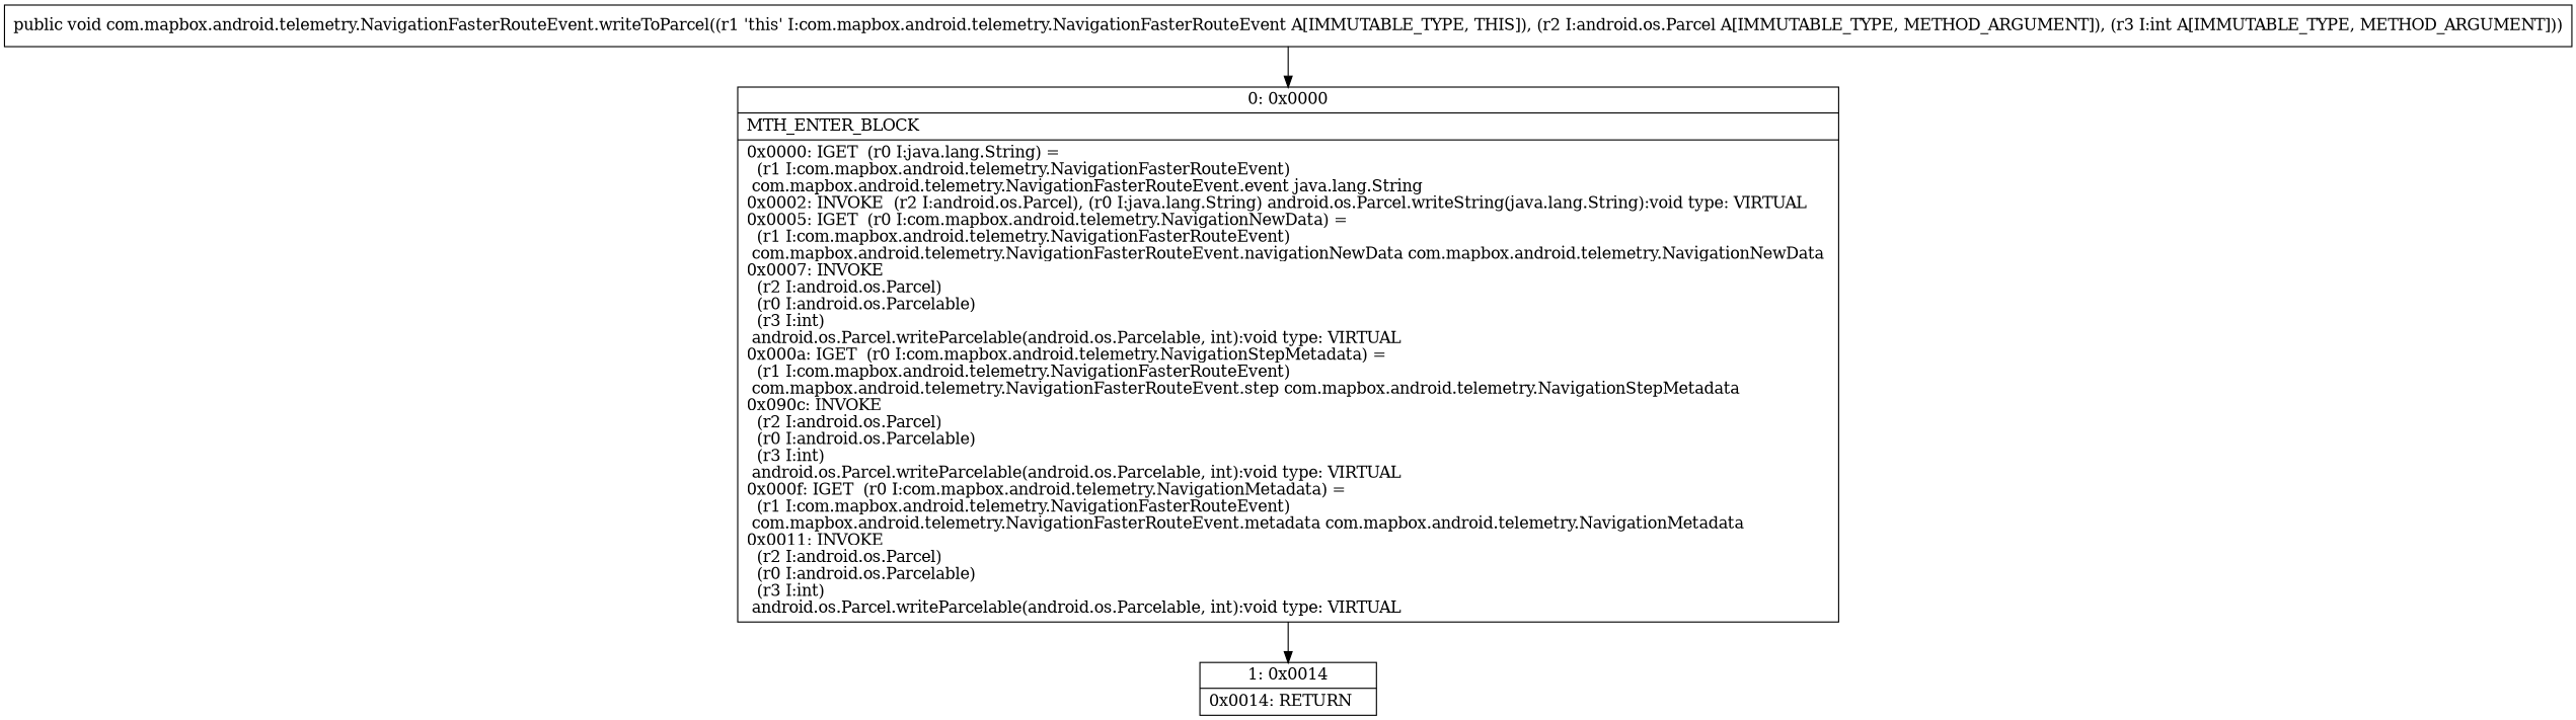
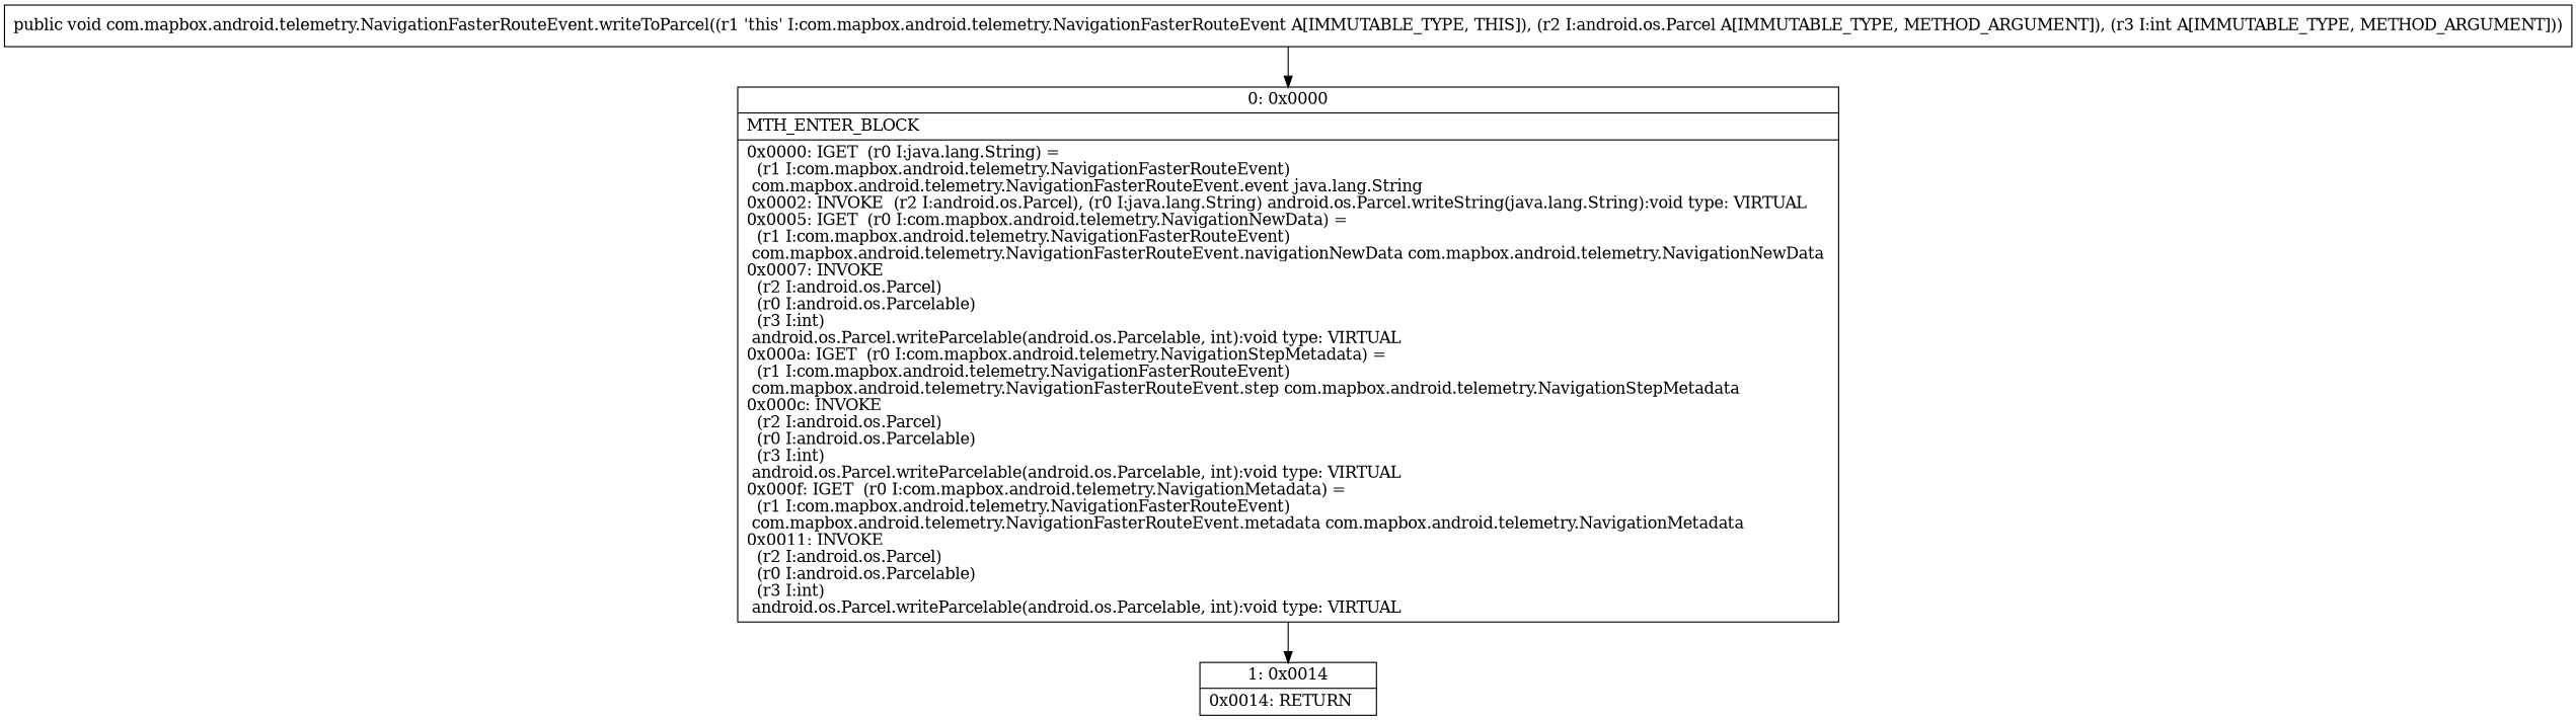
  digraph {
    node [shape=record]
-   n1 [label="{0\:\ 0x0000|MTH_ENTER_BLOCK\l|0x0000: IGET  (r0 I:java.lang.String) = \l  (r1 I:com.mapbox.android.telemetry.NavigationFasterRouteEvent)\l com.mapbox.android.telemetry.NavigationFasterRouteEvent.event java.lang.String \l0x0002: INVOKE  (r2 I:android.os.Parcel), (r0 I:java.lang.String) android.os.Parcel.writeString(java.lang.String):void type: VIRTUAL \l0x0005: IGET  (r0 I:com.mapbox.android.telemetry.NavigationNewData) = \l  (r1 I:com.mapbox.android.telemetry.NavigationFasterRouteEvent)\l com.mapbox.android.telemetry.NavigationFasterRouteEvent.navigationNewData com.mapbox.android.telemetry.NavigationNewData \l0x0007: INVOKE  \l  (r2 I:android.os.Parcel)\l  (r0 I:android.os.Parcelable)\l  (r3 I:int)\l android.os.Parcel.writeParcelable(android.os.Parcelable, int):void type: VIRTUAL \l0x000a: IGET  (r0 I:com.mapbox.android.telemetry.NavigationStepMetadata) = \l  (r1 I:com.mapbox.android.telemetry.NavigationFasterRouteEvent)\l com.mapbox.android.telemetry.NavigationFasterRouteEvent.step com.mapbox.android.telemetry.NavigationStepMetadata \l0x090c: INVOKE  \l  (r2 I:android.os.Parcel)\l  (r0 I:android.os.Parcelable)\l  (r3 I:int)\l android.os.Parcel.writeParcelable(android.os.Parcelable, int):void type: VIRTUAL \l0x000f: IGET  (r0 I:com.mapbox.android.telemetry.NavigationMetadata) = \l  (r1 I:com.mapbox.android.telemetry.NavigationFasterRouteEvent)\l com.mapbox.android.telemetry.NavigationFasterRouteEvent.metadata com.mapbox.android.telemetry.NavigationMetadata \l0x0011: INVOKE  \l  (r2 I:android.os.Parcel)\l  (r0 I:android.os.Parcelable)\l  (r3 I:int)\l android.os.Parcel.writeParcelable(android.os.Parcelable, int):void type: VIRTUAL \l}"]
+   n1 [label="{0\:\ 0x0000|MTH_ENTER_BLOCK\l|0x0000: IGET  (r0 I:java.lang.String) = \l  (r1 I:com.mapbox.android.telemetry.NavigationFasterRouteEvent)\l com.mapbox.android.telemetry.NavigationFasterRouteEvent.event java.lang.String \l0x0002: INVOKE  (r2 I:android.os.Parcel), (r0 I:java.lang.String) android.os.Parcel.writeString(java.lang.String):void type: VIRTUAL \l0x0005: IGET  (r0 I:com.mapbox.android.telemetry.NavigationNewData) = \l  (r1 I:com.mapbox.android.telemetry.NavigationFasterRouteEvent)\l com.mapbox.android.telemetry.NavigationFasterRouteEvent.navigationNewData com.mapbox.android.telemetry.NavigationNewData \l0x0007: INVOKE  \l  (r2 I:android.os.Parcel)\l  (r0 I:android.os.Parcelable)\l  (r3 I:int)\l android.os.Parcel.writeParcelable(android.os.Parcelable, int):void type: VIRTUAL \l0x000a: IGET  (r0 I:com.mapbox.android.telemetry.NavigationStepMetadata) = \l  (r1 I:com.mapbox.android.telemetry.NavigationFasterRouteEvent)\l com.mapbox.android.telemetry.NavigationFasterRouteEvent.step com.mapbox.android.telemetry.NavigationStepMetadata \l0x000c: INVOKE  \l  (r2 I:android.os.Parcel)\l  (r0 I:android.os.Parcelable)\l  (r3 I:int)\l android.os.Parcel.writeParcelable(android.os.Parcelable, int):void type: VIRTUAL \l0x000f: IGET  (r0 I:com.mapbox.android.telemetry.NavigationMetadata) = \l  (r1 I:com.mapbox.android.telemetry.NavigationFasterRouteEvent)\l com.mapbox.android.telemetry.NavigationFasterRouteEvent.metadata com.mapbox.android.telemetry.NavigationMetadata \l0x0011: INVOKE  \l  (r2 I:android.os.Parcel)\l  (r0 I:android.os.Parcelable)\l  (r3 I:int)\l android.os.Parcel.writeParcelable(android.os.Parcelable, int):void type: VIRTUAL \l}"]
    n2 [label="{1\:\ 0x0014|0x0014: RETURN   \l}"]
    n3 [label="{public void com.mapbox.android.telemetry.NavigationFasterRouteEvent.writeToParcel((r1 'this' I:com.mapbox.android.telemetry.NavigationFasterRouteEvent A[IMMUTABLE_TYPE, THIS]), (r2 I:android.os.Parcel A[IMMUTABLE_TYPE, METHOD_ARGUMENT]), (r3 I:int A[IMMUTABLE_TYPE, METHOD_ARGUMENT])) }"]
    n1 -> n2
    n3 -> n1
  }
